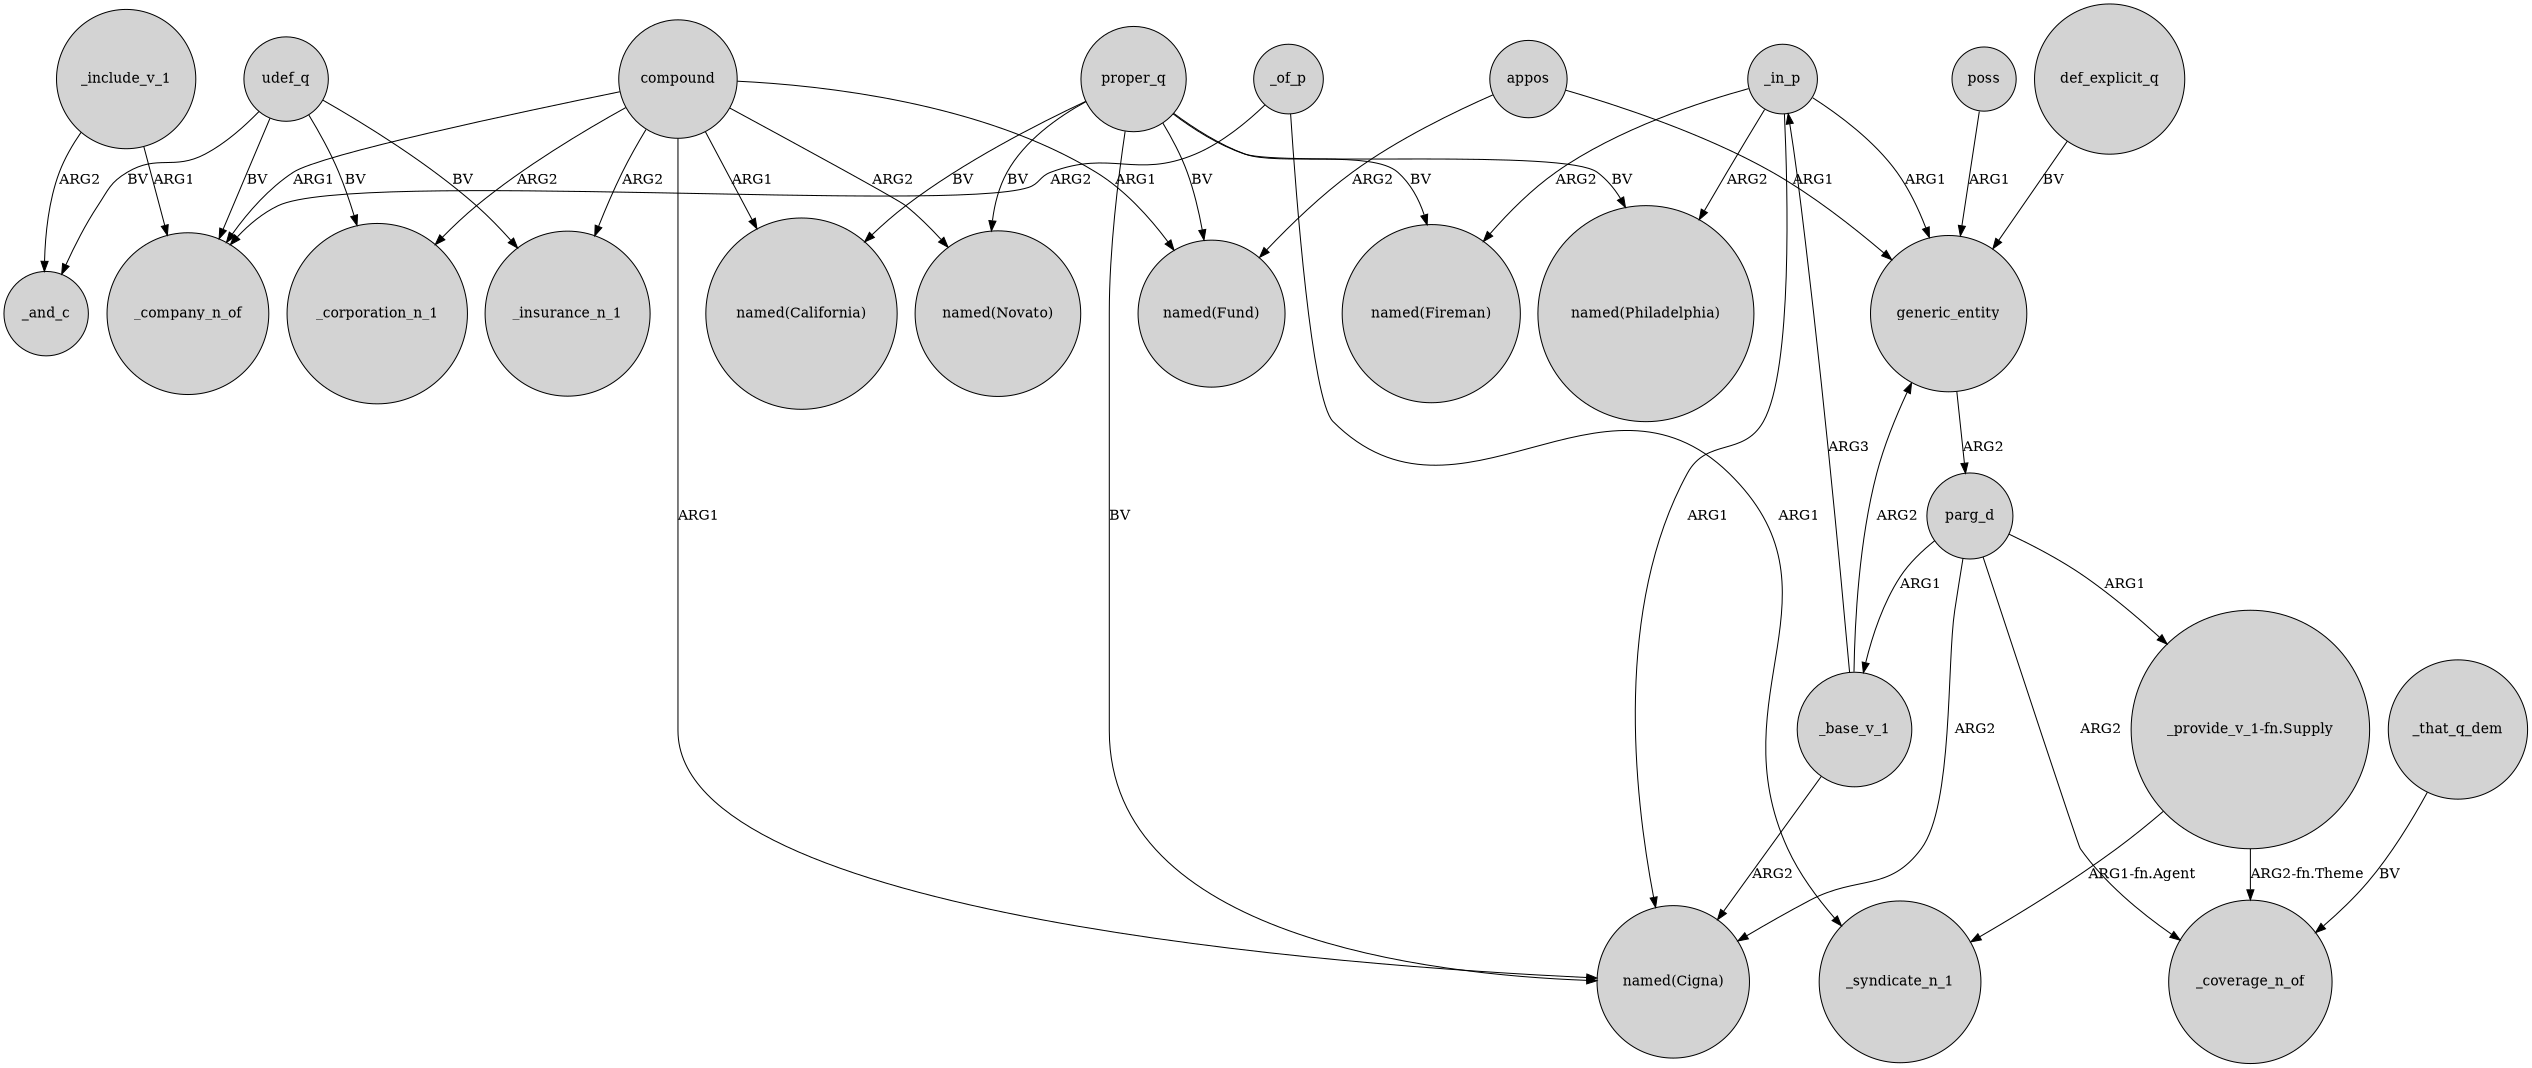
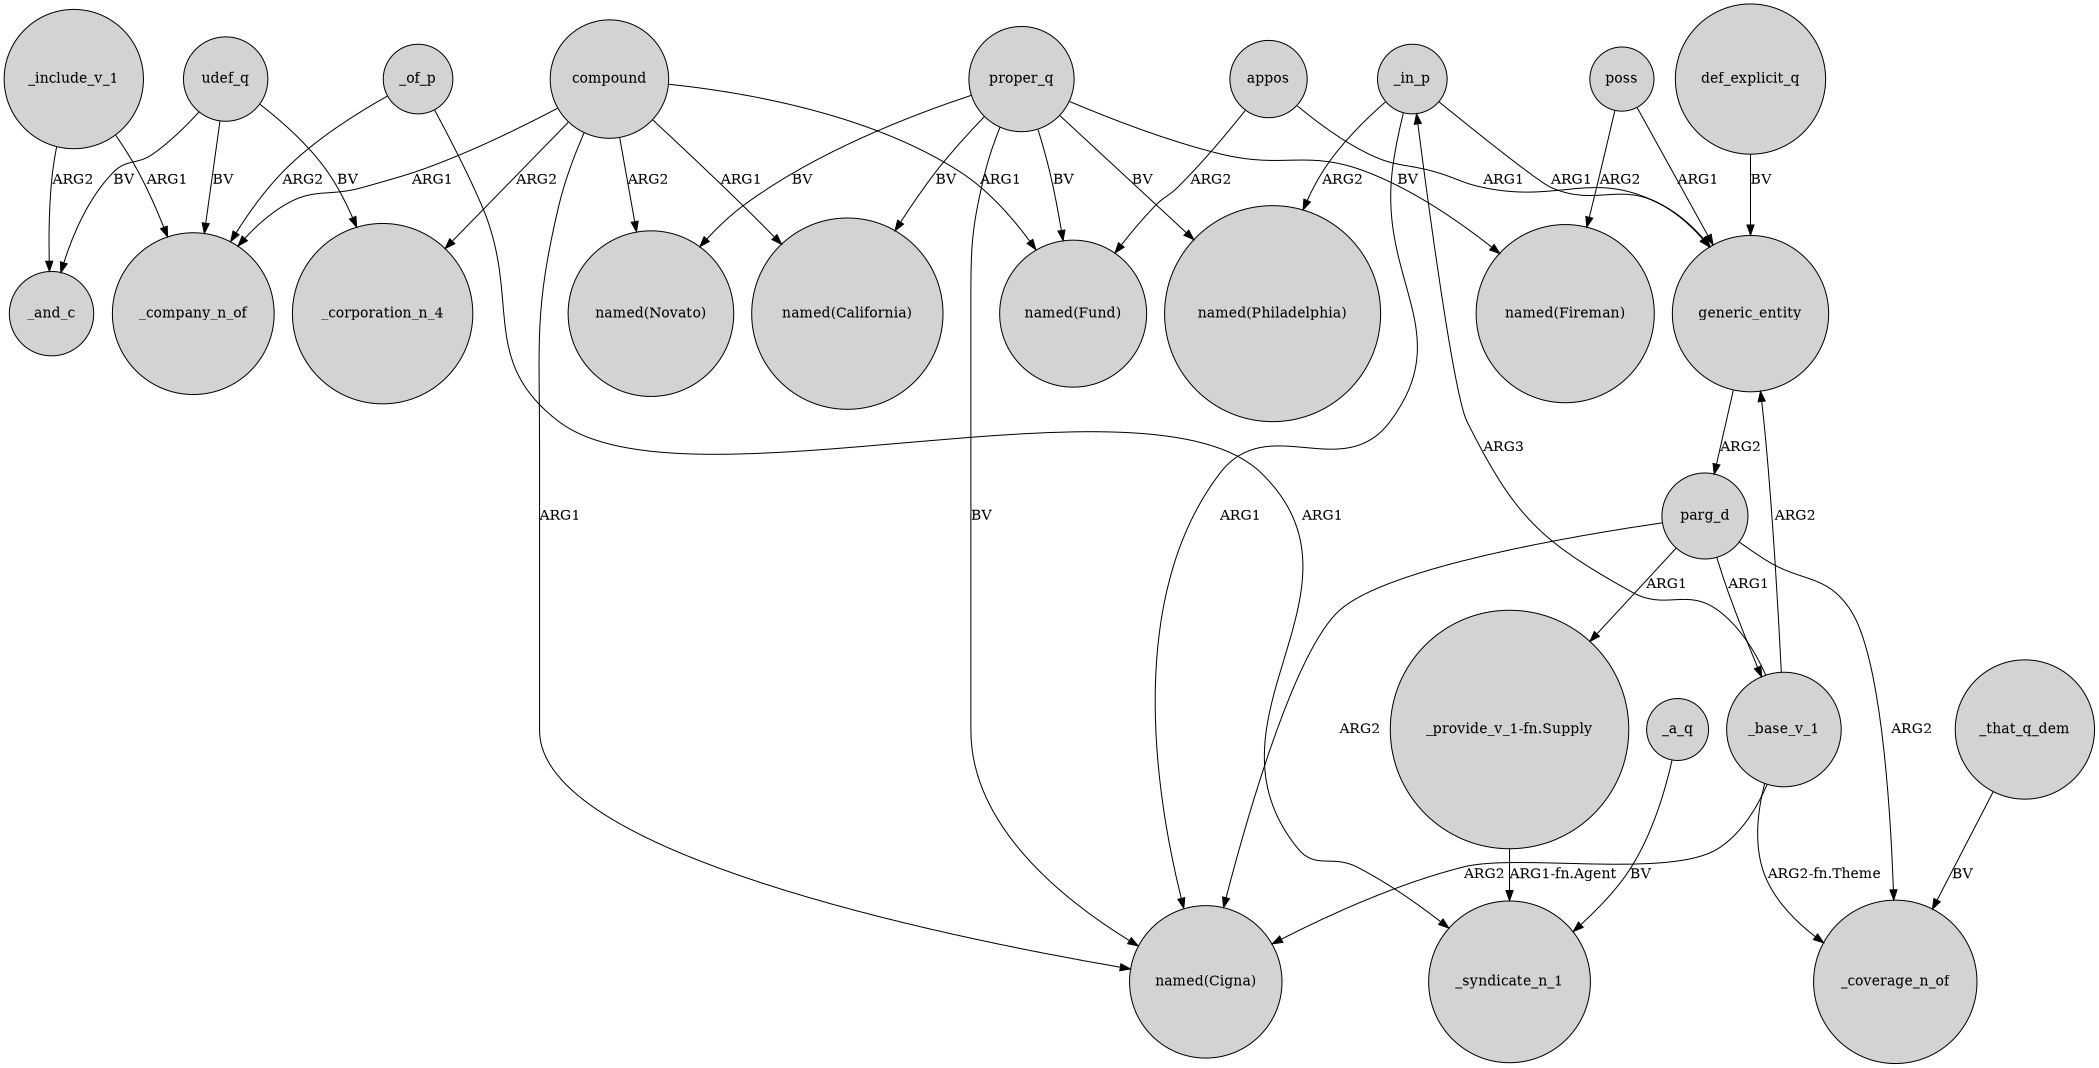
  digraph {
    node [shape=circle style=filled]
    _include_v_1
    _and_c
    _company_n_of
    _in_p
    "named(Philadelphia)"
    generic_entity
    "named(Cigna)"
    parg_d
    proper_q
    "named(California)"
    "named(Novato)"
    "named(Fund)"
    "named(Fireman)"
    poss
    compound
-   _insurance_n_1
-   _corporation_n_1
+   _corporation_n_1 [label=_corporation_n_4]
    _coverage_n_of
    _base_v_1
    "_provide_v_1-fn.Supply"
    _syndicate_n_1
    udef_q
    def_explicit_q
    appos
+   _a_q
    _that_q_dem
    _of_p
    _include_v_1 -> _and_c [label=ARG2]
    _include_v_1 -> _company_n_of [label=ARG1]
    _in_p -> "named(Philadelphia)" [label=ARG2]
    _in_p -> generic_entity [label=ARG1]
    _in_p -> "named(Cigna)" [label=ARG1]
    generic_entity -> parg_d [label=ARG2]
    parg_d -> "named(Cigna)" [label=ARG2]
    parg_d -> _coverage_n_of [label=ARG2]
    parg_d -> _base_v_1 [label=ARG1]
    parg_d -> "_provide_v_1-fn.Supply" [label=ARG1]
    proper_q -> "named(Philadelphia)" [label=BV]
    proper_q -> "named(Cigna)" [label=BV]
    proper_q -> "named(California)" [label=BV]
    proper_q -> "named(Novato)" [label=BV]
    proper_q -> "named(Fund)" [label=BV]
    proper_q -> "named(Fireman)" [label=BV]
    poss -> generic_entity [label=ARG1]
-   _in_p -> "named(Fireman)" [label=ARG2]
+   poss -> "named(Fireman)" [label=ARG2]
    compound -> _company_n_of [label=ARG1]
    compound -> "named(Cigna)" [label=ARG1]
    compound -> "named(California)" [label=ARG1]
    compound -> "named(Novato)" [label=ARG2]
    compound -> "named(Fund)" [label=ARG1]
-   compound -> _insurance_n_1 [label=ARG2]
    compound -> _corporation_n_1 [label=ARG2]
    _base_v_1 -> _in_p [label=ARG3]
    _base_v_1 -> generic_entity [label=ARG2]
    _base_v_1 -> "named(Cigna)" [label=ARG2]
-   "_provide_v_1-fn.Supply" -> _coverage_n_of [label="ARG2-fn.Theme"]
+   _base_v_1 -> _coverage_n_of [label="ARG2-fn.Theme"]
    "_provide_v_1-fn.Supply" -> _syndicate_n_1 [label="ARG1-fn.Agent"]
    udef_q -> _and_c [label=BV]
    udef_q -> _company_n_of [label=BV]
-   udef_q -> _insurance_n_1 [label=BV]
    udef_q -> _corporation_n_1 [label=BV]
    def_explicit_q -> generic_entity [label=BV]
    appos -> generic_entity [label=ARG1]
    appos -> "named(Fund)" [label=ARG2]
+   _a_q -> _syndicate_n_1 [label=BV]
    _that_q_dem -> _coverage_n_of [label=BV]
    _of_p -> _company_n_of [label=ARG2]
    _of_p -> _syndicate_n_1 [label=ARG1]
  }
